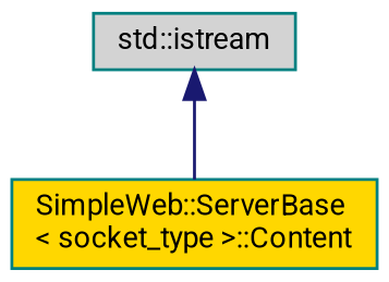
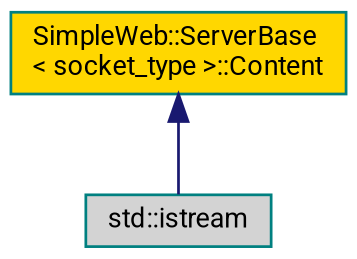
  digraph {
    fontname=Roboto
    node [color=teal fontname=Roboto fontsize=10 shape=record style=filled]
    n1 [fillcolor=gold fontcolor=black height=0.2 label="SimpleWeb::ServerBase\l\< socket_type \>::Content" width=0.4]
    n2 [fillcolor=lightgrey height=0.2 label="std::istream" width=0.4]
-   n2 -> n1 [color=midnightblue dir=back fontname=Roboto fontsize=10 labelfontname=Helvetica labelfontsize=10 style=solid]
+   n1 -> n2 [color=midnightblue dir=back fontname=Roboto fontsize=10 labelfontname=Helvetica labelfontsize=10 style=solid]
  }
